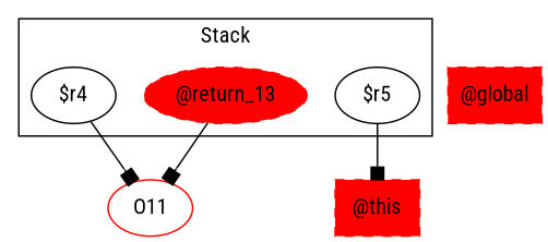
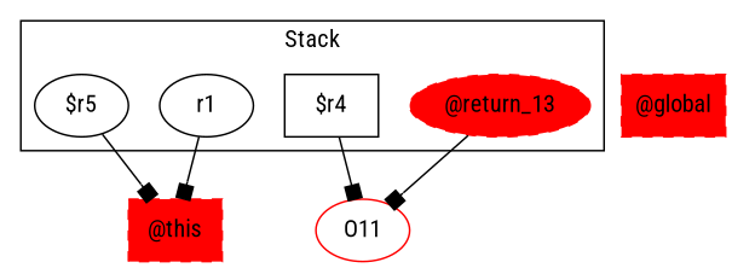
  digraph {
    fontname="Roboto Condensed"
    rankDir=LR
    node [fontname="Roboto Condensed" color=red]
    edge [arrowhead=box fontname="Roboto Condensed"]
+   r1 [color=""]
    "@return_13" [style="filled,dashed"]
    "$r5" [color=""]
-   "$r4" [color=""]
+   "$r4" [shape=box color=""]
    "@this" [shape=box style="filled,dashed"]
    O11 [shape=ellipse]
    "@global" [shape=box style="filled,dashed"]
    subgraph cluster_1 {
      label=Stack
+     r1
      "@return_13"
      "$r5"
      "$r4"
    }
+   r1 -> "@this"
    "@return_13" -> O11
    "$r5" -> "@this"
    "$r4" -> O11
  }
